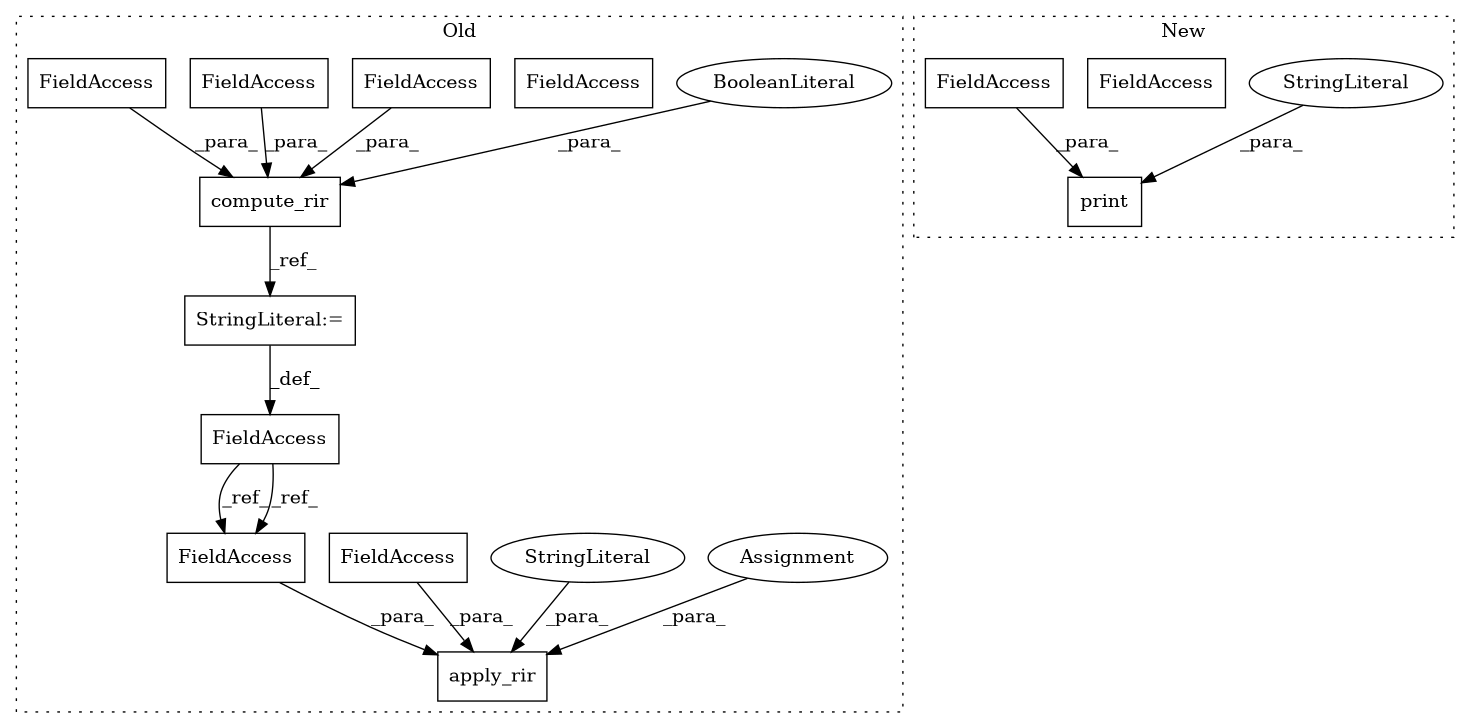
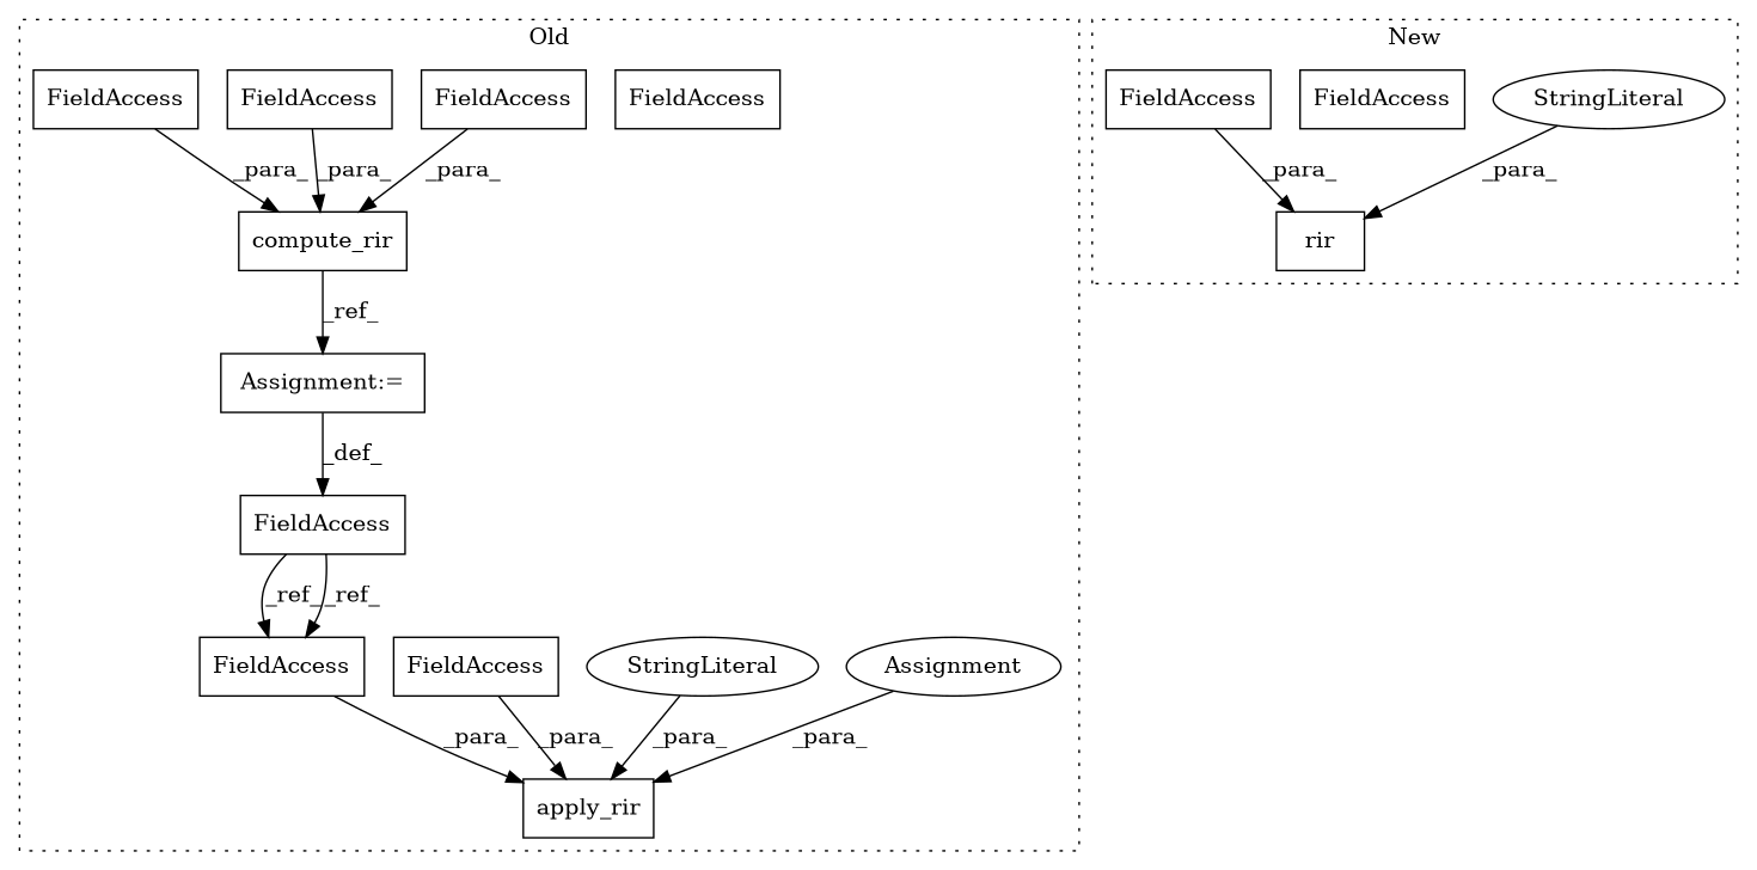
  digraph {
    node [a=22 l=3 s=4654 shape=box]
    n1 [a=32 l="10,1" label=apply_rir s="4644,4677"]
    n2 [a=34 l=1 label=Assignment s=4676 shape=ellipse]
    n3 [a=32 l="12,1" label=compute_rir s="4601,4635"]
-   n4 [a=9 l=4 label=BooleanLiteral s=4631 shape=ellipse]
    n5 [a=45 l=14 label=StringLiteral s=4658 shape=ellipse]
    n6 [label=FieldAccess]
    n7 [l=10 label=FieldAccess s=4617]
    n8 [label=FieldAccess s=4613]
    n9 [l=2 label=FieldAccess s=4673]
    n10 [l=2 label=FieldAccess s=4628]
    n11 [label=FieldAccess s=4597]
-   n12 [a=7 l=1 label="StringLiteral:=" s=4600]
+   n12 [a=7 l=1 label="Assignment:=" s=4600]
    n13 [label=FieldAccess]
-   n14 [a=32 l="6,1" label=print s="4534,4568"]
+   n14 [a=32 l="6,1" label=rir s="4534,4568"]
    n15 [a=45 l=20 label=StringLiteral s=4540 shape=ellipse]
    n16 [l=7 label=FieldAccess s=4561]
    n17 [l=7 label=FieldAccess s=4561]
    subgraph cluster_1 {
      label=Old
      style=dotted
      n1
      n2
      n3
-     n4
      n5
      n6
      n7
      n8
      n9
      n10
      n11
      n12
      n13
    }
    subgraph cluster_2 {
      label=New
      style=dotted
      n14
      n15
      n16
      n17
    }
    n2 -> n1 [label=_para_]
    n3 -> n12 [label=_ref_]
-   n4 -> n3 [label=_para_]
    n5 -> n1 [label=_para_]
    n7 -> n3 [label=_para_]
    n8 -> n3 [label=_para_]
    n9 -> n1 [label=_para_]
    n10 -> n3 [label=_para_]
    n11 -> n13 [label=_ref_]
    n11 -> n13 [label=_ref_]
    n12 -> n11 [label=_def_]
    n13 -> n1 [label=_para_]
    n15 -> n14 [label=_para_]
    n17 -> n14 [label=_para_]
  }
